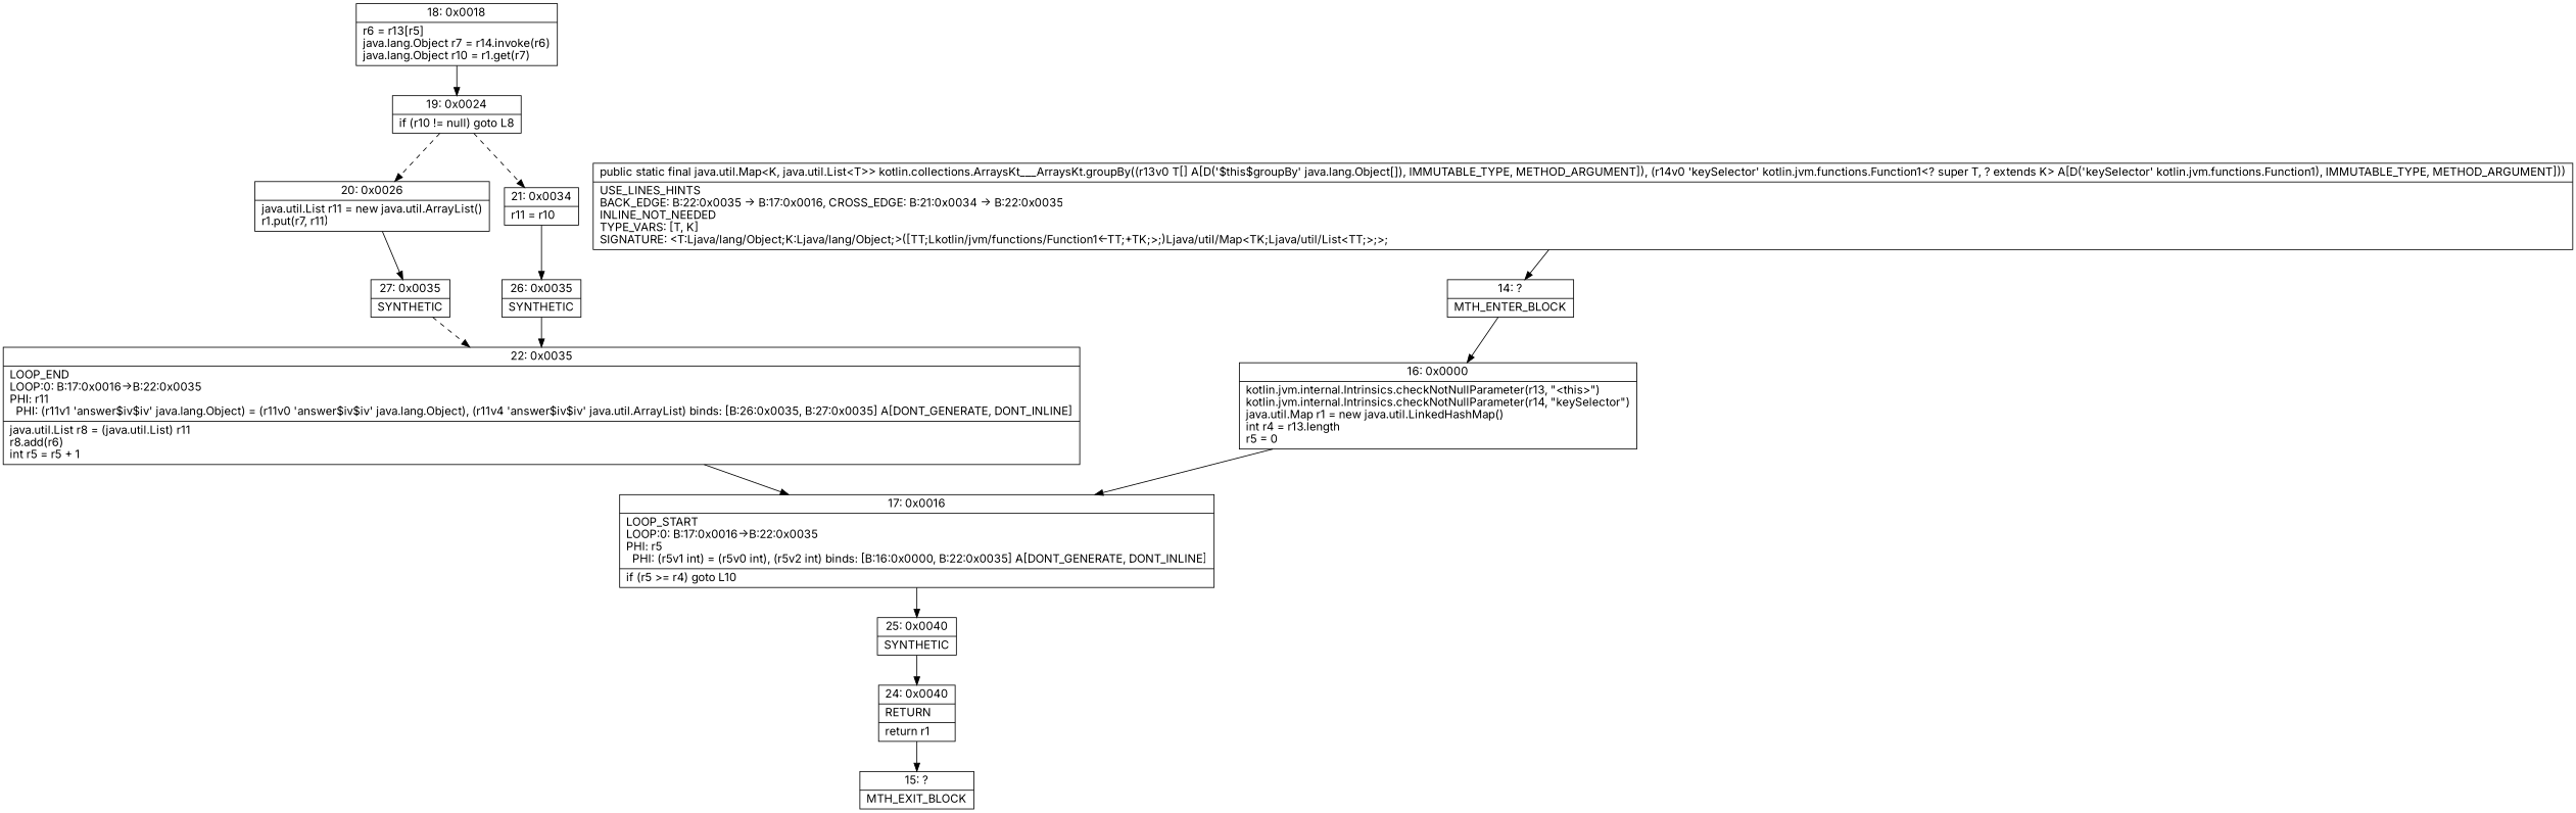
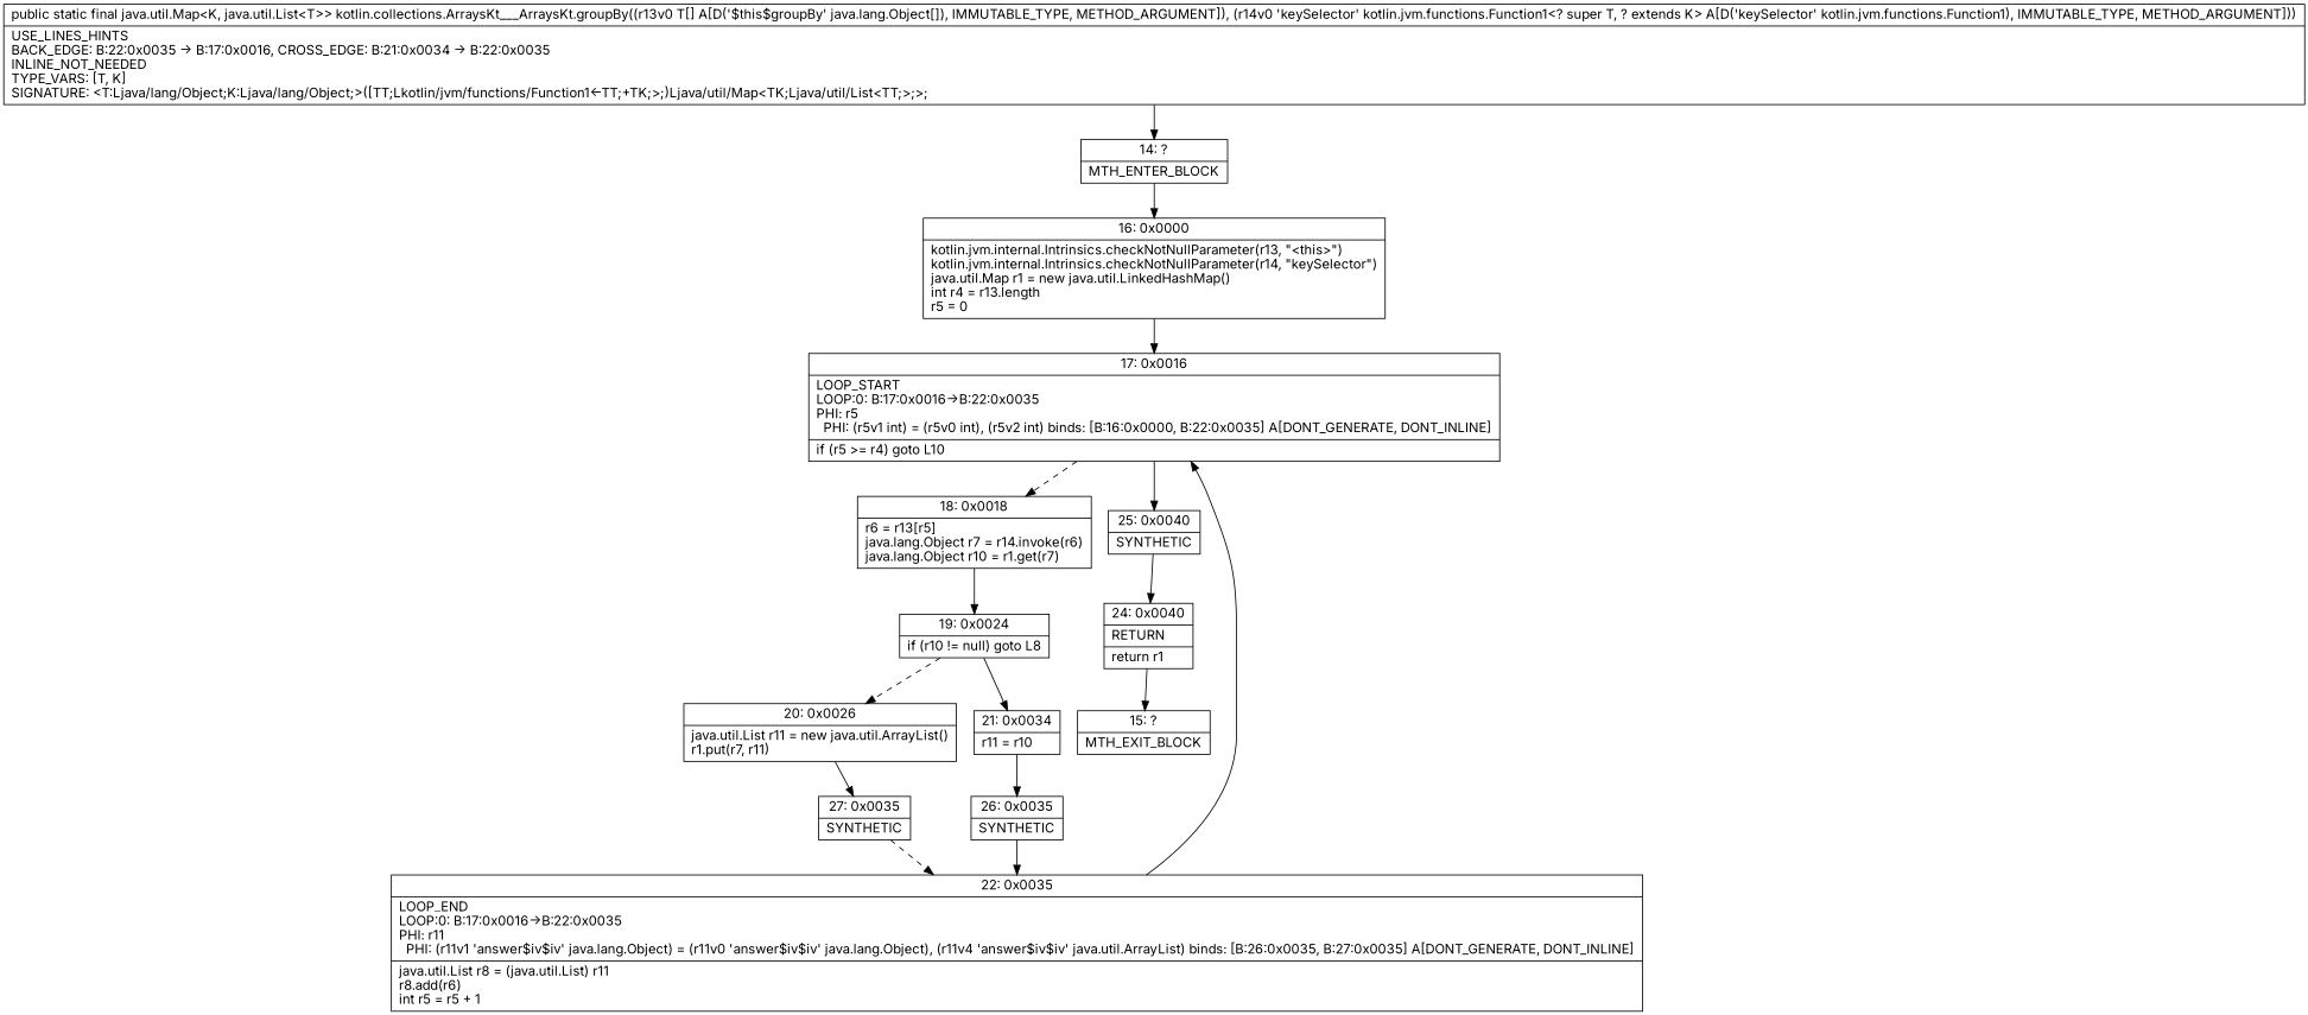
  digraph {
    fontname=Inter
    node [fontname=Inter shape=record]
    edge [fontname=Inter]
    n1 [label="{14\:\ ?|MTH_ENTER_BLOCK\l}"]
    n2 [label="{16\:\ 0x0000|kotlin.jvm.internal.Intrinsics.checkNotNullParameter(r13, \"\<this\>\")\lkotlin.jvm.internal.Intrinsics.checkNotNullParameter(r14, \"keySelector\")\ljava.util.Map r1 = new java.util.LinkedHashMap()\lint r4 = r13.length\lr5 = 0\l}"]
    n3 [label="{17\:\ 0x0016|LOOP_START\lLOOP:0: B:17:0x0016\-\>B:22:0x0035\lPHI: r5 \l  PHI: (r5v1 int) = (r5v0 int), (r5v2 int) binds: [B:16:0x0000, B:22:0x0035] A[DONT_GENERATE, DONT_INLINE]\l|if (r5 \>= r4) goto L10\l}"]
    n4 [label="{18\:\ 0x0018|r6 = r13[r5]\ljava.lang.Object r7 = r14.invoke(r6)\ljava.lang.Object r10 = r1.get(r7)\l}"]
    n5 [label="{25\:\ 0x0040|SYNTHETIC\l}"]
    n6 [label="{19\:\ 0x0024|if (r10 != null) goto L8\l}"]
    n7 [label="{24\:\ 0x0040|RETURN\l|return r1\l}"]
    n8 [label="{20\:\ 0x0026|java.util.List r11 = new java.util.ArrayList()\lr1.put(r7, r11)\l}"]
    n9 [label="{21\:\ 0x0034|r11 = r10\l}"]
    n10 [label="{27\:\ 0x0035|SYNTHETIC\l}"]
    n11 [label="{26\:\ 0x0035|SYNTHETIC\l}"]
    n12 [label="{22\:\ 0x0035|LOOP_END\lLOOP:0: B:17:0x0016\-\>B:22:0x0035\lPHI: r11 \l  PHI: (r11v1 'answer$iv$iv' java.lang.Object) = (r11v0 'answer$iv$iv' java.lang.Object), (r11v4 'answer$iv$iv' java.util.ArrayList) binds: [B:26:0x0035, B:27:0x0035] A[DONT_GENERATE, DONT_INLINE]\l|java.util.List r8 = (java.util.List) r11\lr8.add(r6)\lint r5 = r5 + 1\l}"]
    n13 [label="{15\:\ ?|MTH_EXIT_BLOCK\l}"]
    n14 [label="{public static final java.util.Map\<K, java.util.List\<T\>\> kotlin.collections.ArraysKt___ArraysKt.groupBy((r13v0 T[] A[D('$this$groupBy' java.lang.Object[]), IMMUTABLE_TYPE, METHOD_ARGUMENT]), (r14v0 'keySelector' kotlin.jvm.functions.Function1\<? super T, ? extends K\> A[D('keySelector' kotlin.jvm.functions.Function1), IMMUTABLE_TYPE, METHOD_ARGUMENT]))  | USE_LINES_HINTS\lBACK_EDGE: B:22:0x0035 \-\> B:17:0x0016, CROSS_EDGE: B:21:0x0034 \-\> B:22:0x0035\lINLINE_NOT_NEEDED\lTYPE_VARS: [T, K]\lSIGNATURE: \<T:Ljava\/lang\/Object;K:Ljava\/lang\/Object;\>([TT;Lkotlin\/jvm\/functions\/Function1\<\-TT;+TK;\>;)Ljava\/util\/Map\<TK;Ljava\/util\/List\<TT;\>;\>;\l}"]
    n1 -> n2
    n2 -> n3
+   n3 -> n4 [style=dashed]
    n3 -> n5
    n4 -> n6
    n5 -> n7
    n6 -> n8 [style=dashed]
-   n6 -> n9 [style=dashed]
+   n6 -> n9
    n7 -> n13
    n8 -> n10
    n9 -> n11
    n10 -> n12 [style=dashed]
    n11 -> n12
    n12 -> n3
    n14 -> n1
  }
